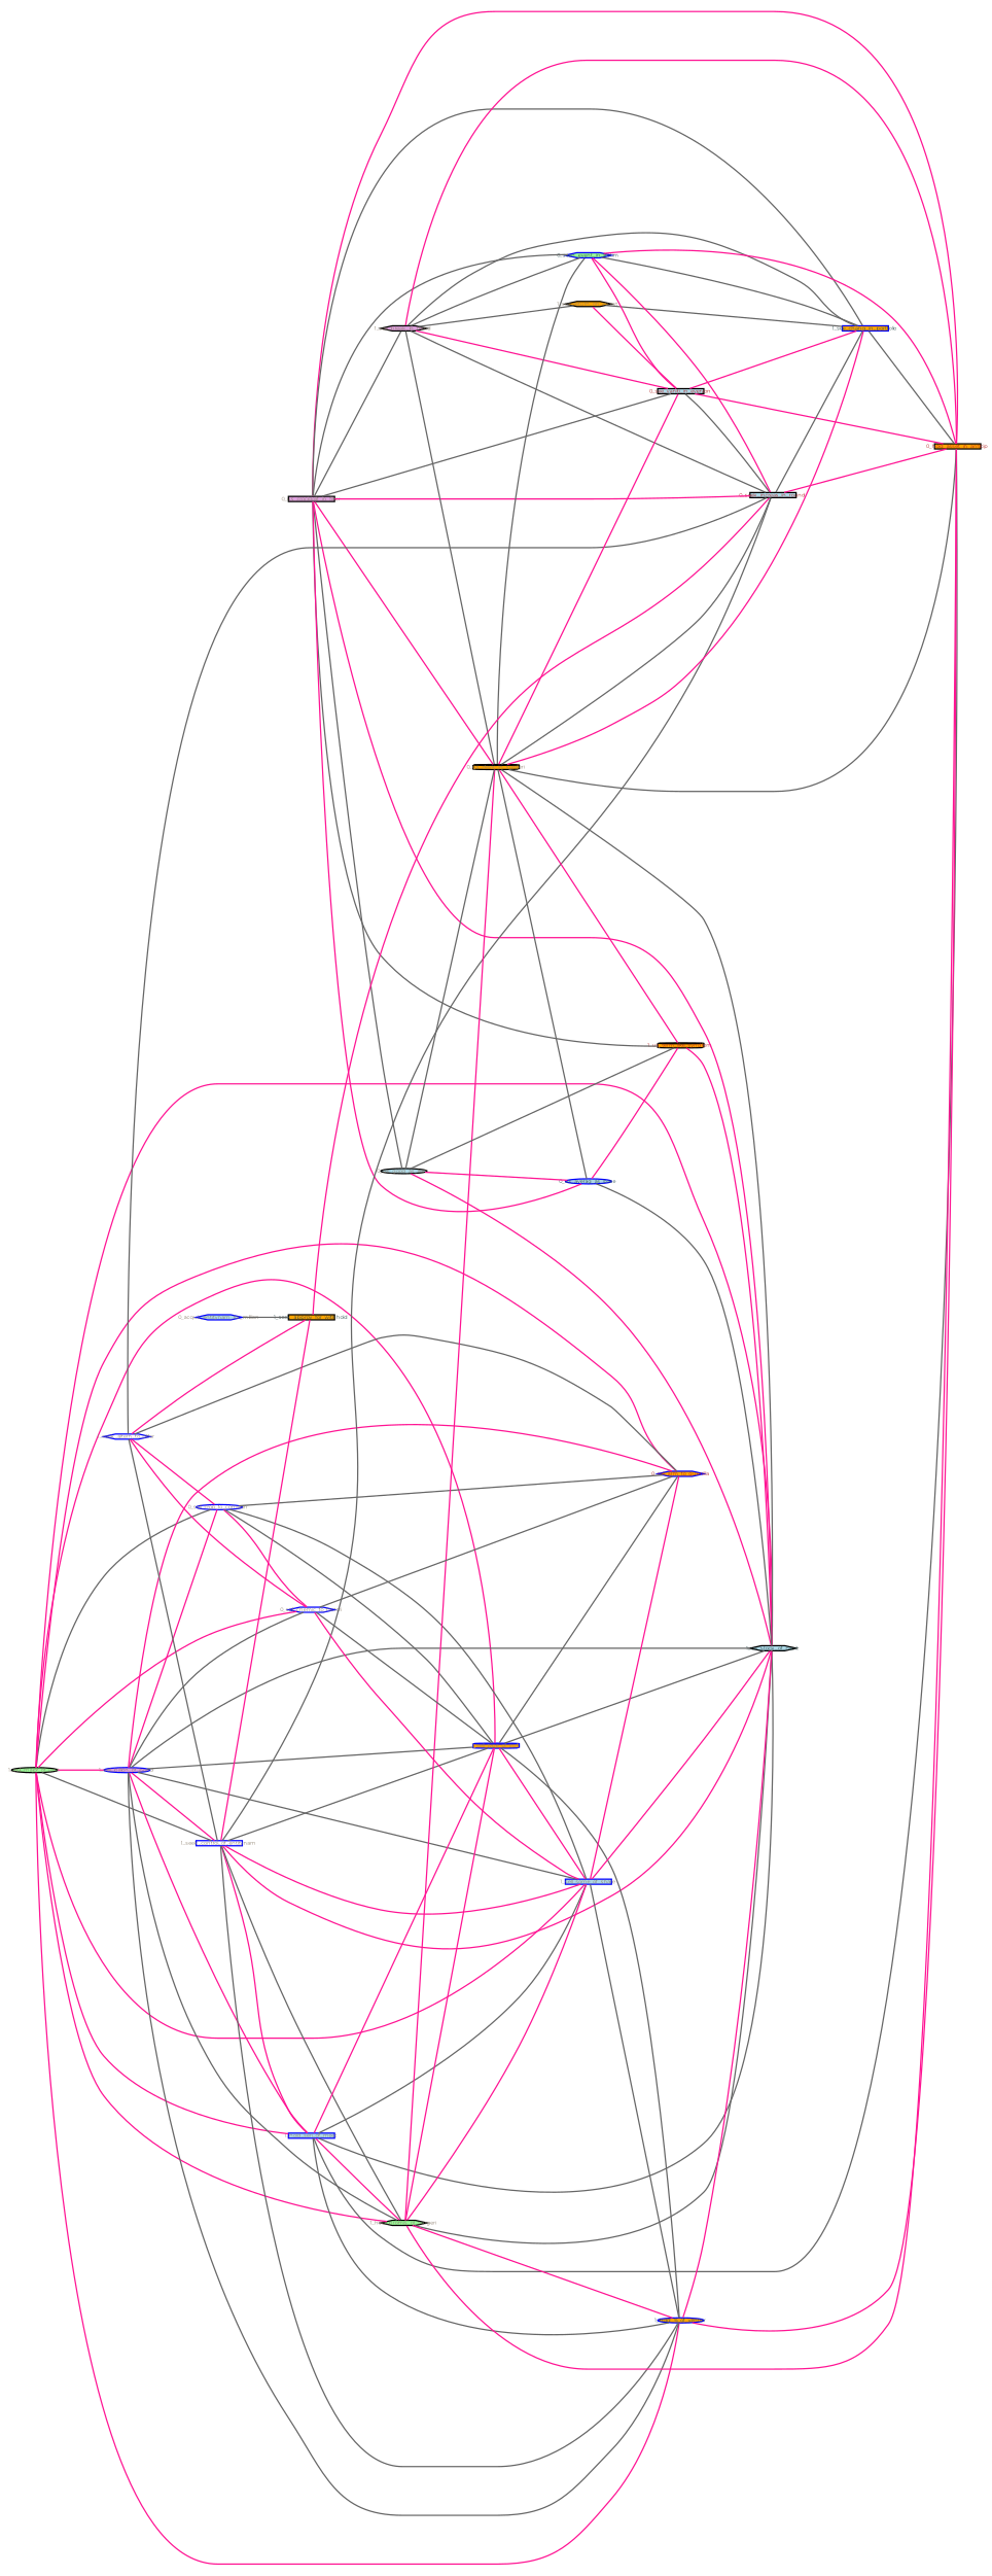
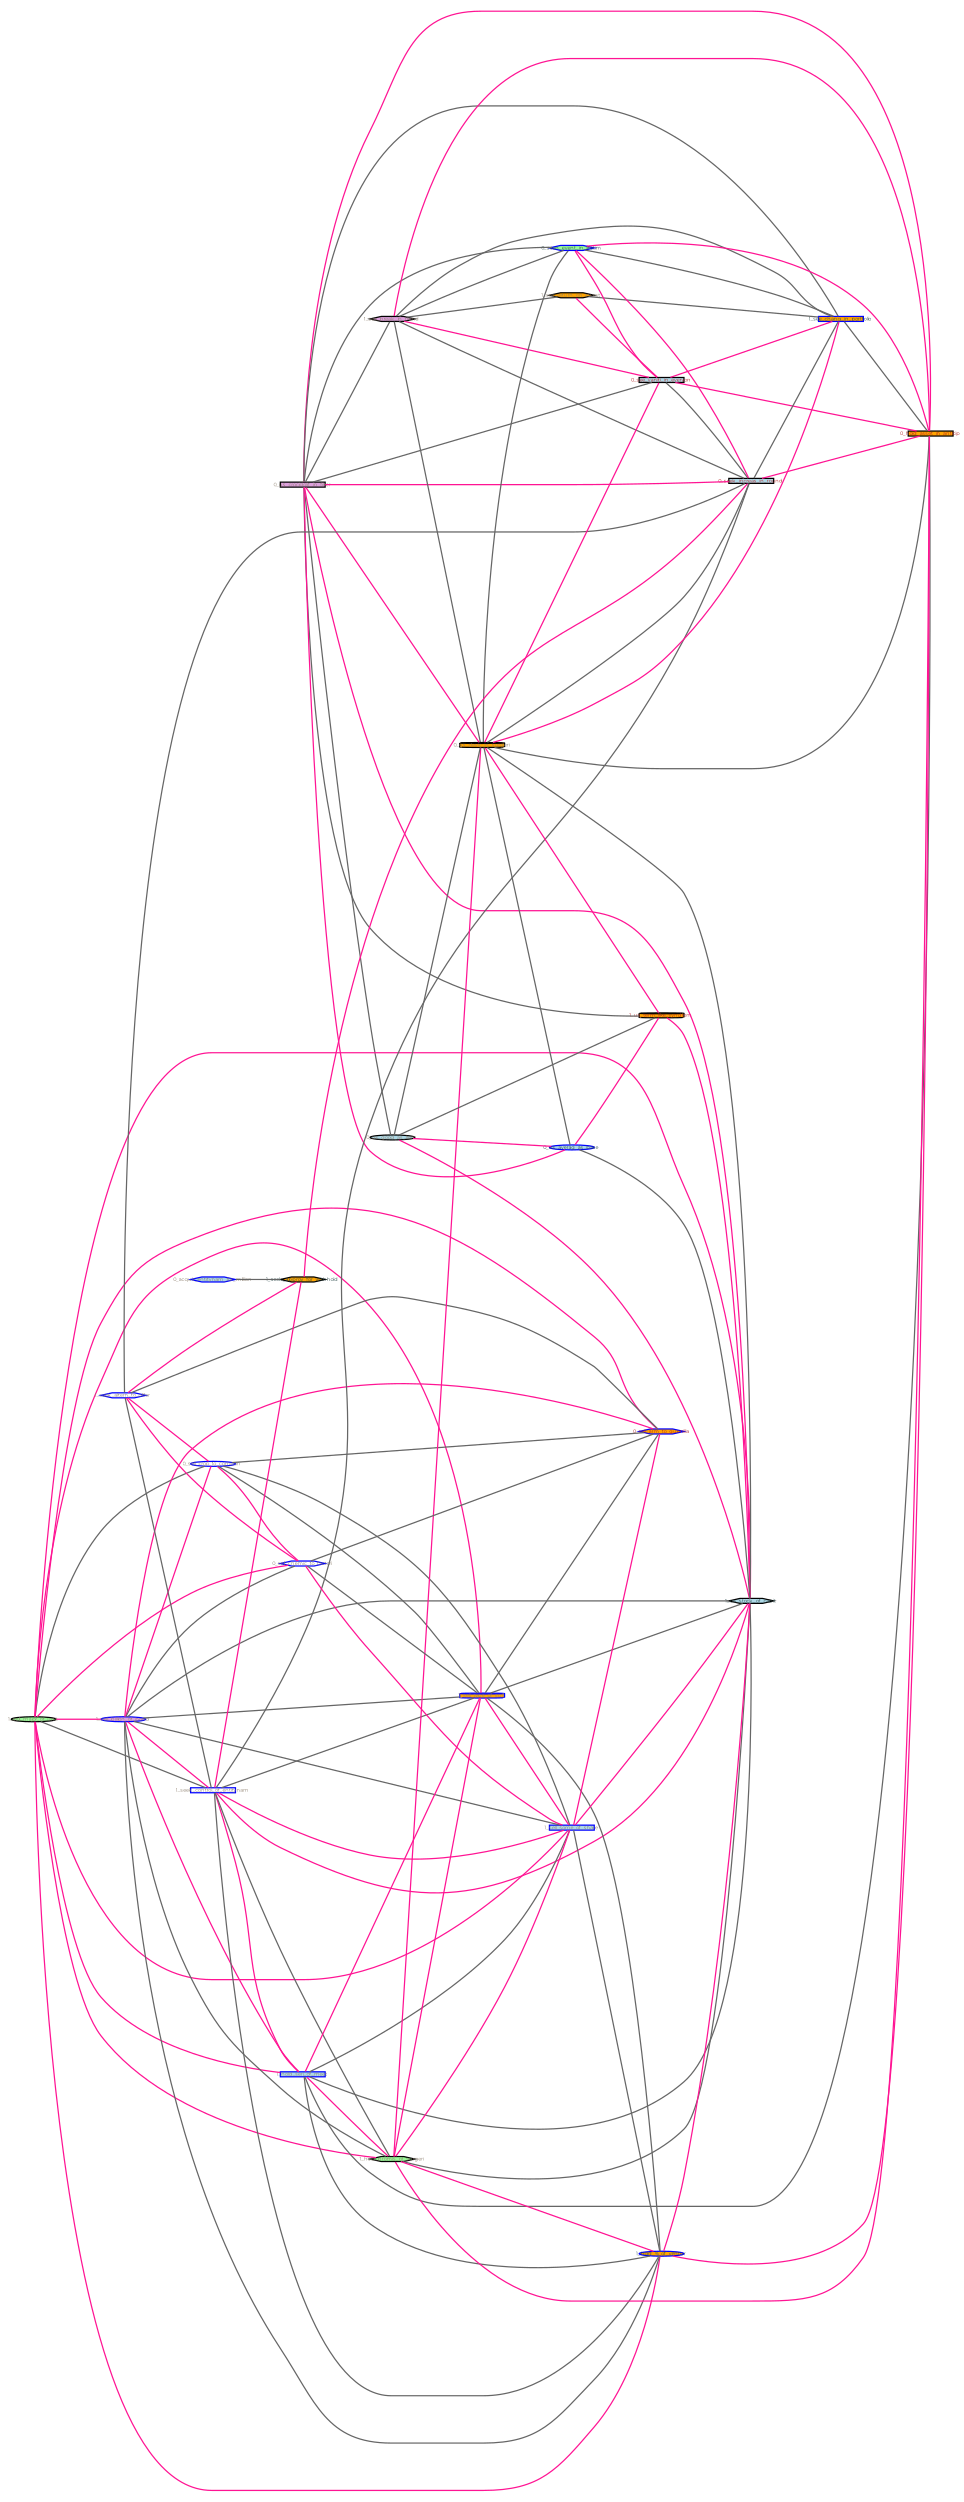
  graph {
    fontname=Montserrat
    rankdir=LR
    node [color=blue fillcolor=orange fixedsize=true fontcolor="#8b7d6b" fontname=Montserrat fontsize=4 shape=box style=filled]
    edge [color=deeppink fontname=Montserrat w=1]
    "0_us_crocidolit_in_filter " [color=black fillcolor=plum height=.06 width=.5]
    "1_sell_major_of_unit " [color=black fillcolor=palegreen height=.06 shape=ellipse width=.5]
    "1_sell_billion_of_bond " [fillcolor=plum height=.06 shape=ellipse width=.5]
    "1_seek_altern_to_offer " [fillcolor=white height=.06 shape=hexagon width=.5]
    "0_acquir_entitynam_for_million " [fillcolor=lightblue height=.06 shape=hexagon width=.5]
    "1_see_break_in_trend " [color=black fillcolor=plum height=.06 shape=hexagon width=.5]
    "0_sell_crop_to_compani " [fillcolor=white height=.06 shape=ellipse width=.5]
    "1_seek_control_of_entitynam " [fillcolor=white height=.06 width=.5]
    "1_see_return_on_invest " [color=black height=.06 shape=hexagon width=.5]
    "1_hold_seri_of_meet " [fillcolor=lightblue height=.06 width=.5]
    "1_hold_promis_of_surgeri " [color=black fillcolor=palegreen height=.06 shape=hexagon width=.5]
    "0_sell_chemic_to_factori " [fillcolor=white height=.06 shape=hexagon width=.5]
    "1_sell_type_of_suit " [height=.06 shape=cylinder width=.5]
    "1_sell_some_of_share " [fillcolor=lightblue height=.06 width=.5]
    "0_us_good_as_item " [color=black fillcolor=lightblue height=.06 shape=ellipse width=.5]
    "0_us_devic_in_surgeri " [color=black height=.06 shape=cylinder width=.5]
    "1_us_term_like_syndrom " [color=black fontcolor="#b22222" height=.06 shape=cylinder width=.5]
    "0_see_vaniti_in_everyon " [color=black fillcolor=lightblue fontcolor="#b22222" height=.06 width=.5]
    "0_sell_arm_to_guerrilla " [fontcolor="#b22222" height=.06 shape=hexagon width=.5]
    "0_seek_increas_in_round " [color=black fillcolor=lightblue fontcolor="#b22222" height=.06 width=.5]
    "0_hold_asset_in_anticip " [color=black fontcolor="#b22222" height=.06 width=.5]
    "0_seen_event_in_lifetim " [fillcolor=palegreen fontcolor="#2f4f4f" height=.06 shape=hexagon width=.5]
    "0_us_averag_as_base " [fillcolor=lightblue fontcolor="#2f4f4f" height=.06 shape=ellipse width=.5]
    "1_us_stock_of_capit " [color=black fillcolor=lightblue fontcolor="#2f4f4f" height=.06 shape=hexagon width=.5]
    "1_see_chang_in_portfolio " [fontcolor="#2f4f4f" height=.06 width=.5]
    "1_hold_%_of_ventur " [fontcolor="#2f4f4f" height=.06 shape=ellipse width=.5]
-   "1_seek_approv_for_withhold " [color=black fontcolor="#2f4f4f" height=.06 width=.5]
+   "1_seek_approv_for_withhold " [color=black fontcolor="#2f4f4f" height=.06 shape=hexagon width=.5]
    subgraph sub_1 {
      "0_us_crocidolit_in_filter "
      "1_sell_major_of_unit "
      "1_sell_billion_of_bond "
      "1_seek_altern_to_offer "
      "0_acquir_entitynam_for_million "
      "1_see_break_in_trend "
      "0_sell_crop_to_compani "
      "1_seek_control_of_entitynam "
      "1_see_return_on_invest "
      "1_hold_seri_of_meet "
      "1_hold_promis_of_surgeri "
      "0_sell_chemic_to_factori "
      "1_sell_type_of_suit "
      "1_sell_some_of_share "
      "0_us_good_as_item "
      "0_us_devic_in_surgeri "
    }
    subgraph sub_2 {
      "1_us_term_like_syndrom "
      "0_see_vaniti_in_everyon "
      "0_sell_arm_to_guerrilla "
      "0_seek_increas_in_round "
      "0_hold_asset_in_anticip "
    }
    "0_us_crocidolit_in_filter " -- "1_see_break_in_trend " [color=gray40]
    "0_us_crocidolit_in_filter " -- "0_us_good_as_item " [color=gray40]
    "0_us_crocidolit_in_filter " -- "0_us_devic_in_surgeri " [w=2]
    "0_us_crocidolit_in_filter " -- "1_us_term_like_syndrom " [color=gray40]
    "0_us_crocidolit_in_filter " -- "0_see_vaniti_in_everyon " [color=gray40]
    "0_us_crocidolit_in_filter " -- "0_seek_increas_in_round "
    "0_us_crocidolit_in_filter " -- "0_hold_asset_in_anticip "
    "0_us_crocidolit_in_filter " -- "0_seen_event_in_lifetim " [color=gray40]
    "0_us_crocidolit_in_filter " -- "0_us_averag_as_base "
    "0_us_crocidolit_in_filter " -- "1_us_stock_of_capit "
    "0_us_crocidolit_in_filter " -- "1_see_chang_in_portfolio " [color=gray40]
    "1_sell_major_of_unit " -- "1_sell_billion_of_bond " [w=2]
    "1_sell_major_of_unit " -- "0_sell_crop_to_compani " [color=gray40]
    "1_sell_major_of_unit " -- "1_seek_control_of_entitynam " [color=gray40]
    "1_sell_major_of_unit " -- "1_hold_seri_of_meet "
    "1_sell_major_of_unit " -- "1_hold_promis_of_surgeri "
    "1_sell_major_of_unit " -- "0_sell_chemic_to_factori "
    "1_sell_major_of_unit " -- "1_sell_type_of_suit " [w=2]
    "1_sell_major_of_unit " -- "1_sell_some_of_share " [w=2]
    "1_sell_major_of_unit " -- "0_sell_arm_to_guerrilla "
    "1_sell_major_of_unit " -- "1_us_stock_of_capit "
    "1_sell_major_of_unit " -- "1_hold_%_of_ventur "
    "1_sell_billion_of_bond " -- "0_sell_crop_to_compani "
    "1_sell_billion_of_bond " -- "1_seek_control_of_entitynam "
    "1_sell_billion_of_bond " -- "1_hold_seri_of_meet "
    "1_sell_billion_of_bond " -- "1_hold_promis_of_surgeri " [color=gray40]
    "1_sell_billion_of_bond " -- "0_sell_chemic_to_factori " [color=gray40]
    "1_sell_billion_of_bond " -- "1_sell_type_of_suit " [color=gray40 w=2]
    "1_sell_billion_of_bond " -- "1_sell_some_of_share " [color=gray40 w=2]
    "1_sell_billion_of_bond " -- "0_sell_arm_to_guerrilla "
    "1_sell_billion_of_bond " -- "1_us_stock_of_capit " [color=gray40]
    "1_sell_billion_of_bond " -- "1_hold_%_of_ventur " [color=gray40]
    "1_seek_altern_to_offer " -- "0_sell_crop_to_compani "
    "1_seek_altern_to_offer " -- "1_seek_control_of_entitynam " [color=gray40]
    "1_seek_altern_to_offer " -- "0_sell_chemic_to_factori "
    "1_seek_altern_to_offer " -- "0_sell_arm_to_guerrilla " [color=gray40]
    "1_seek_altern_to_offer " -- "0_seek_increas_in_round " [color=gray40]
    "1_seek_altern_to_offer " -- "1_seek_approv_for_withhold "
    "0_acquir_entitynam_for_million " -- "1_seek_approv_for_withhold " [color=gray40]
    "1_see_break_in_trend " -- "1_see_return_on_invest " [color=gray40]
    "1_see_break_in_trend " -- "0_us_devic_in_surgeri " [color=gray40]
    "1_see_break_in_trend " -- "0_see_vaniti_in_everyon " [w=2]
    "1_see_break_in_trend " -- "0_seek_increas_in_round " [color=gray40]
    "1_see_break_in_trend " -- "0_hold_asset_in_anticip "
    "1_see_break_in_trend " -- "0_seen_event_in_lifetim " [color=gray40]
    "1_see_break_in_trend " -- "1_see_chang_in_portfolio " [color=gray40 w=2]
    "0_sell_crop_to_compani " -- "0_sell_chemic_to_factori " [w=2]
    "0_sell_crop_to_compani " -- "1_sell_type_of_suit " [color=gray40]
    "0_sell_crop_to_compani " -- "1_sell_some_of_share " [color=gray40]
    "0_sell_crop_to_compani " -- "0_sell_arm_to_guerrilla " [color=gray40 w=2]
    "1_seek_control_of_entitynam " -- "1_hold_seri_of_meet "
    "1_seek_control_of_entitynam " -- "1_hold_promis_of_surgeri " [color=gray40]
    "1_seek_control_of_entitynam " -- "1_sell_type_of_suit " [color=gray40]
    "1_seek_control_of_entitynam " -- "1_sell_some_of_share "
    "1_seek_control_of_entitynam " -- "0_seek_increas_in_round " [color=gray40]
    "1_seek_control_of_entitynam " -- "1_us_stock_of_capit "
    "1_seek_control_of_entitynam " -- "1_hold_%_of_ventur " [color=gray40]
    "1_seek_control_of_entitynam " -- "1_seek_approv_for_withhold "
    "1_see_return_on_invest " -- "0_see_vaniti_in_everyon "
    "1_see_return_on_invest " -- "1_see_chang_in_portfolio " [color=gray40]
    "1_hold_seri_of_meet " -- "1_hold_promis_of_surgeri " [w=2]
    "1_hold_seri_of_meet " -- "1_sell_type_of_suit "
    "1_hold_seri_of_meet " -- "1_sell_some_of_share " [color=gray40]
    "1_hold_seri_of_meet " -- "0_hold_asset_in_anticip " [color=gray40]
    "1_hold_seri_of_meet " -- "1_us_stock_of_capit " [color=gray40]
    "1_hold_seri_of_meet " -- "1_hold_%_of_ventur " [color=gray40 w=2]
    "1_hold_promis_of_surgeri " -- "1_sell_type_of_suit "
    "1_hold_promis_of_surgeri " -- "1_sell_some_of_share "
    "1_hold_promis_of_surgeri " -- "0_us_devic_in_surgeri "
    "1_hold_promis_of_surgeri " -- "0_hold_asset_in_anticip "
    "1_hold_promis_of_surgeri " -- "1_us_stock_of_capit " [color=gray40]
    "1_hold_promis_of_surgeri " -- "1_hold_%_of_ventur " [w=2]
    "0_sell_chemic_to_factori " -- "1_sell_type_of_suit " [color=gray40]
    "0_sell_chemic_to_factori " -- "1_sell_some_of_share "
    "0_sell_chemic_to_factori " -- "0_sell_arm_to_guerrilla " [color=gray40 w=2]
    "1_sell_type_of_suit " -- "1_sell_some_of_share " [w=2]
    "1_sell_type_of_suit " -- "0_sell_arm_to_guerrilla " [color=gray40]
    "1_sell_type_of_suit " -- "1_us_stock_of_capit " [color=gray40]
    "1_sell_type_of_suit " -- "1_hold_%_of_ventur " [color=gray40]
    "1_sell_some_of_share " -- "0_sell_arm_to_guerrilla "
    "1_sell_some_of_share " -- "1_us_stock_of_capit "
    "1_sell_some_of_share " -- "1_hold_%_of_ventur " [color=gray40]
    "0_us_good_as_item " -- "0_us_devic_in_surgeri " [color=gray40]
    "0_us_good_as_item " -- "1_us_term_like_syndrom " [color=gray40]
    "0_us_good_as_item " -- "0_us_averag_as_base " [w=2]
    "0_us_good_as_item " -- "1_us_stock_of_capit "
    "0_us_devic_in_surgeri " -- "1_us_term_like_syndrom "
    "0_us_devic_in_surgeri " -- "0_see_vaniti_in_everyon "
    "0_us_devic_in_surgeri " -- "0_seek_increas_in_round " [color=gray40]
    "0_us_devic_in_surgeri " -- "0_hold_asset_in_anticip " [color=gray40]
    "0_us_devic_in_surgeri " -- "0_seen_event_in_lifetim " [color=gray40]
    "0_us_devic_in_surgeri " -- "0_us_averag_as_base " [color=gray40]
    "0_us_devic_in_surgeri " -- "1_us_stock_of_capit " [color=gray40]
    "0_us_devic_in_surgeri " -- "1_see_chang_in_portfolio "
    "1_us_term_like_syndrom " -- "1_us_stock_of_capit "
    "0_see_vaniti_in_everyon " -- "0_seek_increas_in_round " [color=gray40]
    "0_see_vaniti_in_everyon " -- "0_hold_asset_in_anticip "
    "0_see_vaniti_in_everyon " -- "1_see_chang_in_portfolio " [w=2]
    "0_seek_increas_in_round " -- "0_hold_asset_in_anticip "
    "0_seek_increas_in_round " -- "1_see_chang_in_portfolio " [color=gray40]
    "0_seen_event_in_lifetim " -- "0_see_vaniti_in_everyon "
    "0_seen_event_in_lifetim " -- "0_seek_increas_in_round "
    "0_seen_event_in_lifetim " -- "0_hold_asset_in_anticip "
    "0_seen_event_in_lifetim " -- "1_see_chang_in_portfolio " [color=gray40]
    "0_us_averag_as_base " -- "1_us_term_like_syndrom "
    "0_us_averag_as_base " -- "1_us_stock_of_capit " [color=gray40]
    "1_see_chang_in_portfolio " -- "0_hold_asset_in_anticip " [color=gray40]
    "1_hold_%_of_ventur " -- "0_hold_asset_in_anticip "
    "1_hold_%_of_ventur " -- "1_us_stock_of_capit "
    "1_seek_approv_for_withhold " -- "0_seek_increas_in_round "
  }
